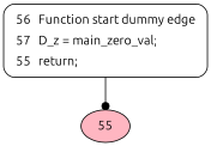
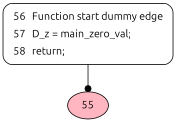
  digraph {
    fontname=Ubuntu
    node [fontname=Ubuntu]
-   n1 [fillcolor=white label=<<table border="0" cellborder="0" cellpadding="3" bgcolor="white"><tr><td align="right">56</td><td align="left">Function start dummy edge</td></tr><tr><td align="right">57</td><td align="left">D_z = main_zero_val;</td></tr><tr><td align="right">55</td><td align="left">return;</td></tr></table>> penwidth=1 shape=Mrecord style="filled,bold"]
+   n1 [fillcolor=white label=<<table border="0" cellborder="0" cellpadding="3" bgcolor="white"><tr><td align="right">56</td><td align="left">Function start dummy edge</td></tr><tr><td align="right">57</td><td align="left">D_z = main_zero_val;</td></tr><tr><td align="right">58</td><td align="left">return;</td></tr></table>> penwidth=1 shape=Mrecord style="filled,bold"]
    55 [style=filled fillcolor=lightpink]
    n1 -> 55 [arrowhead=dot fontname=Ubuntu]
  }
